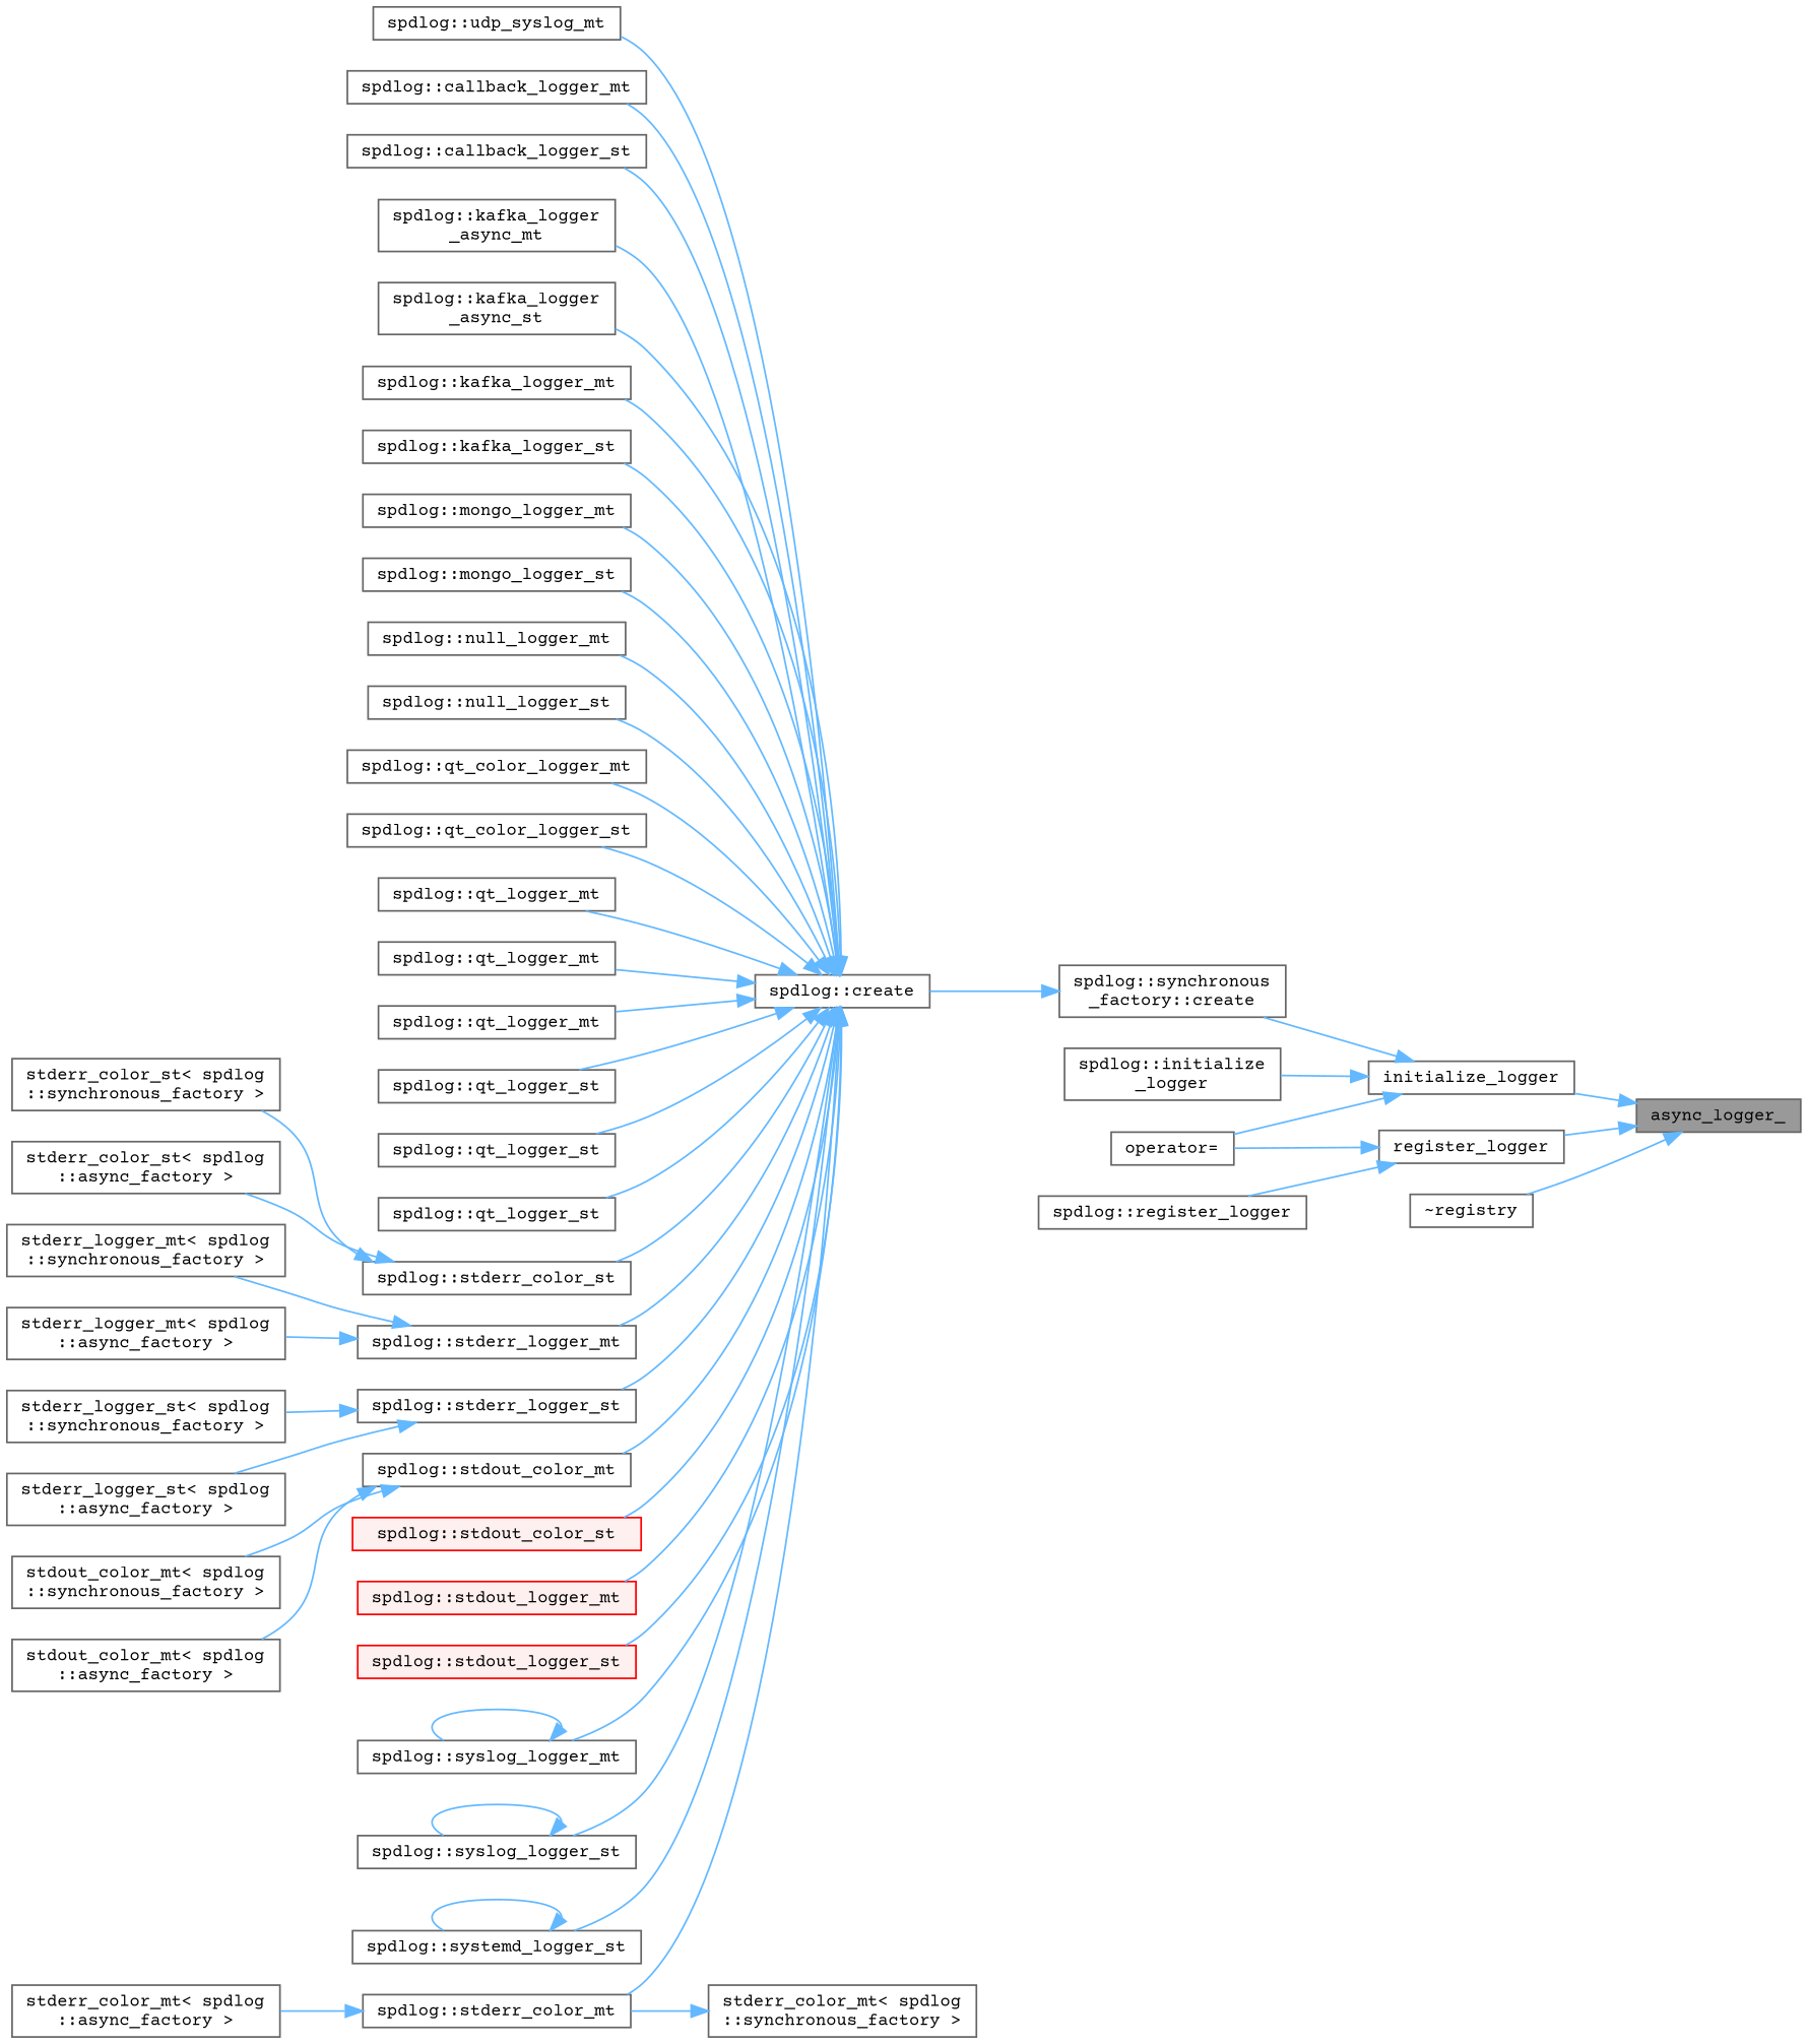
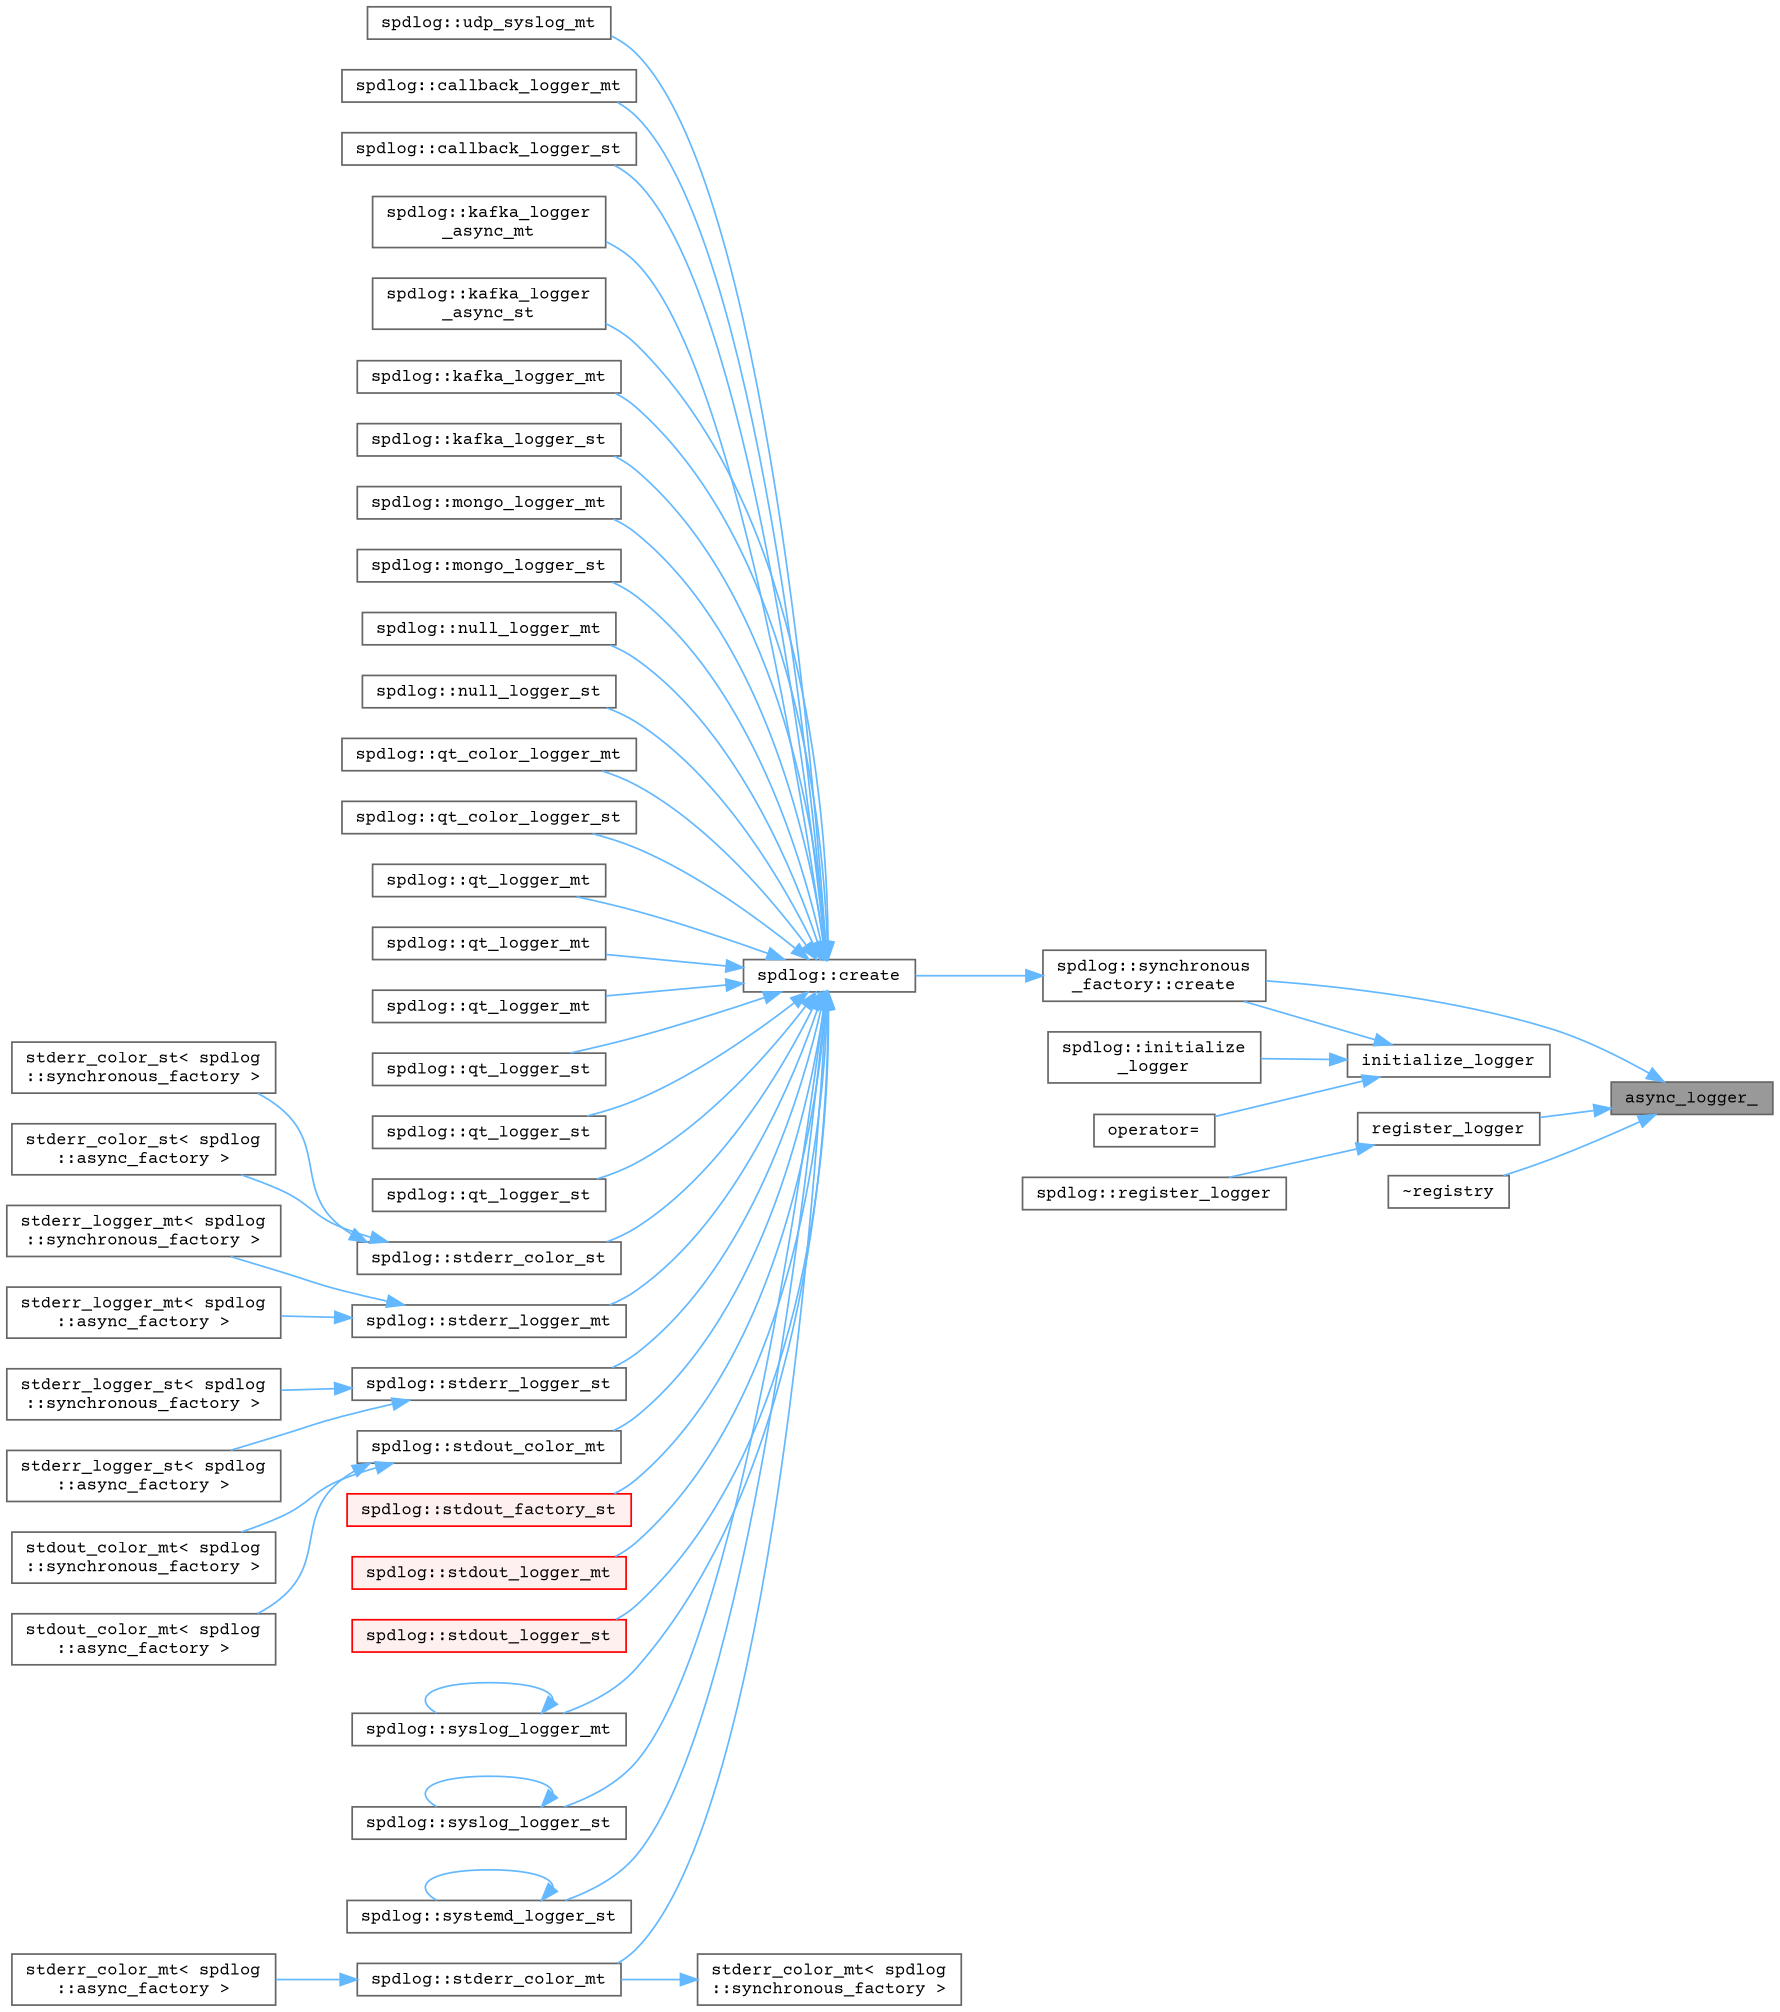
  digraph {
    fontname="Courier Prime"
    rankdir=RL
    node [color=grey40 fillcolor=white fontname="Courier Prime" fontsize=10 shape=box style=filled]
    edge [color=steelblue1 dir=back fontname="Courier Prime" fontsize=10 labelfontname=Helvetica labelfontsize=10 style=solid]
    n1 [color=gray40 fillcolor=grey60 fontcolor=black height=0.2 label=async_logger_ width=0.4]
    n2 [height=0.2 label=initialize_logger width=0.4]
    n3 [height=0.2 label=register_logger width=0.4]
    n4 [height=0.2 label="~registry" width=0.4]
    n5 [height=0.2 label="spdlog::synchronous\l_factory::create" width=0.4]
    n6 [height=0.2 label="spdlog::initialize\l_logger" width=0.4]
    n7 [height=0.2 label="operator=" width=0.4]
    n8 [height=0.2 label="spdlog::register_logger" width=0.4]
    n9 [height=0.2 label="spdlog::create" width=0.4]
    n10 [height=0.2 label="spdlog::callback_logger_mt" width=0.4]
    n11 [height=0.2 label="spdlog::callback_logger_st" width=0.4]
    n12 [height=0.2 label="spdlog::kafka_logger\l_async_mt" width=0.4]
    n13 [height=0.2 label="spdlog::kafka_logger\l_async_st" width=0.4]
    n14 [height=0.2 label="spdlog::kafka_logger_mt" width=0.4]
    n15 [height=0.2 label="spdlog::kafka_logger_st" width=0.4]
    n16 [height=0.2 label="spdlog::mongo_logger_mt" width=0.4]
    n17 [height=0.2 label="spdlog::mongo_logger_st" width=0.4]
    n18 [height=0.2 label="spdlog::null_logger_mt" width=0.4]
    n19 [height=0.2 label="spdlog::null_logger_st" width=0.4]
    n20 [height=0.2 label="spdlog::qt_color_logger_mt" width=0.4]
    n21 [height=0.2 label="spdlog::qt_color_logger_st" width=0.4]
    n22 [height=0.2 label="spdlog::qt_logger_mt" width=0.4]
    n23 [height=0.2 label="spdlog::qt_logger_mt" width=0.4]
    n24 [height=0.2 label="spdlog::qt_logger_mt" width=0.4]
    n25 [height=0.2 label="spdlog::qt_logger_st" width=0.4]
    n26 [height=0.2 label="spdlog::qt_logger_st" width=0.4]
    n27 [height=0.2 label="spdlog::qt_logger_st" width=0.4]
    n28 [height=0.2 label="spdlog::stderr_color_mt" width=0.4]
    n29 [height=0.2 label="spdlog::stderr_color_st" width=0.4]
    n30 [height=0.2 label="spdlog::stderr_logger_mt" width=0.4]
    n31 [height=0.2 label="spdlog::stderr_logger_st" width=0.4]
    n32 [height=0.2 label="spdlog::stdout_color_mt" width=0.4]
-   n33 [color=red fillcolor="#FFF0F0" height=0.2 label="spdlog::stdout_color_st" width=0.4]
+   n33 [color=red fillcolor="#FFF0F0" height=0.2 label="spdlog::stdout_factory_st" width=0.4]
    n34 [color=red fillcolor="#FFF0F0" height=0.2 label="spdlog::stdout_logger_mt" width=0.4]
    n35 [color=red fillcolor="#FFF0F0" height=0.2 label="spdlog::stdout_logger_st" width=0.4]
    n36 [height=0.2 label="spdlog::syslog_logger_mt" width=0.4]
    n37 [height=0.2 label="spdlog::syslog_logger_st" width=0.4]
    n38 [height=0.2 label="spdlog::systemd_logger_st" width=0.4]
    n39 [height=0.2 label="spdlog::udp_syslog_mt" width=0.4]
    n40 [height=0.2 label="stderr_color_mt\< spdlog\l::async_factory \>" width=0.4]
    n41 [height=0.2 label="stderr_color_st\< spdlog\l::async_factory \>" width=0.4]
    n42 [height=0.2 label="stderr_color_st\< spdlog\l::synchronous_factory \>" width=0.4]
    n43 [height=0.2 label="stderr_logger_mt\< spdlog\l::async_factory \>" width=0.4]
    n44 [height=0.2 label="stderr_logger_mt\< spdlog\l::synchronous_factory \>" width=0.4]
    n45 [height=0.2 label="stderr_logger_st\< spdlog\l::async_factory \>" width=0.4]
    n46 [height=0.2 label="stderr_logger_st\< spdlog\l::synchronous_factory \>" width=0.4]
    n47 [height=0.2 label="stdout_color_mt\< spdlog\l::async_factory \>" width=0.4]
    n48 [height=0.2 label="stdout_color_mt\< spdlog\l::synchronous_factory \>" width=0.4]
    n49 [height=0.2 label="stderr_color_mt\< spdlog\l::synchronous_factory \>" width=0.4]
-   n1 -> n2
+   n1 -> n5
    n1 -> n3
    n1 -> n4
    n2 -> n5
    n2 -> n6
    n2 -> n7
-   n3 -> n7
    n3 -> n8
    n5 -> n9
    n9 -> n10
    n9 -> n11
    n9 -> n12
    n9 -> n13
    n9 -> n14
    n9 -> n15
    n9 -> n16
    n9 -> n17
    n9 -> n18
    n9 -> n19
    n9 -> n20
    n9 -> n21
    n9 -> n22
    n9 -> n23
    n9 -> n24
    n9 -> n25
    n9 -> n26
    n9 -> n27
    n9 -> n28
    n9 -> n29
    n9 -> n30
    n9 -> n31
    n9 -> n32
    n9 -> n33
    n9 -> n34
    n9 -> n35
    n9 -> n36
    n9 -> n37
    n9 -> n38
    n9 -> n39
    n28 -> n40
    n29 -> n41
    n29 -> n42
    n30 -> n43
    n30 -> n44
    n31 -> n45
    n31 -> n46
    n32 -> n47
    n32 -> n48
    n36 -> n36
    n37 -> n37
    n38 -> n38
    n49 -> n28
  }
